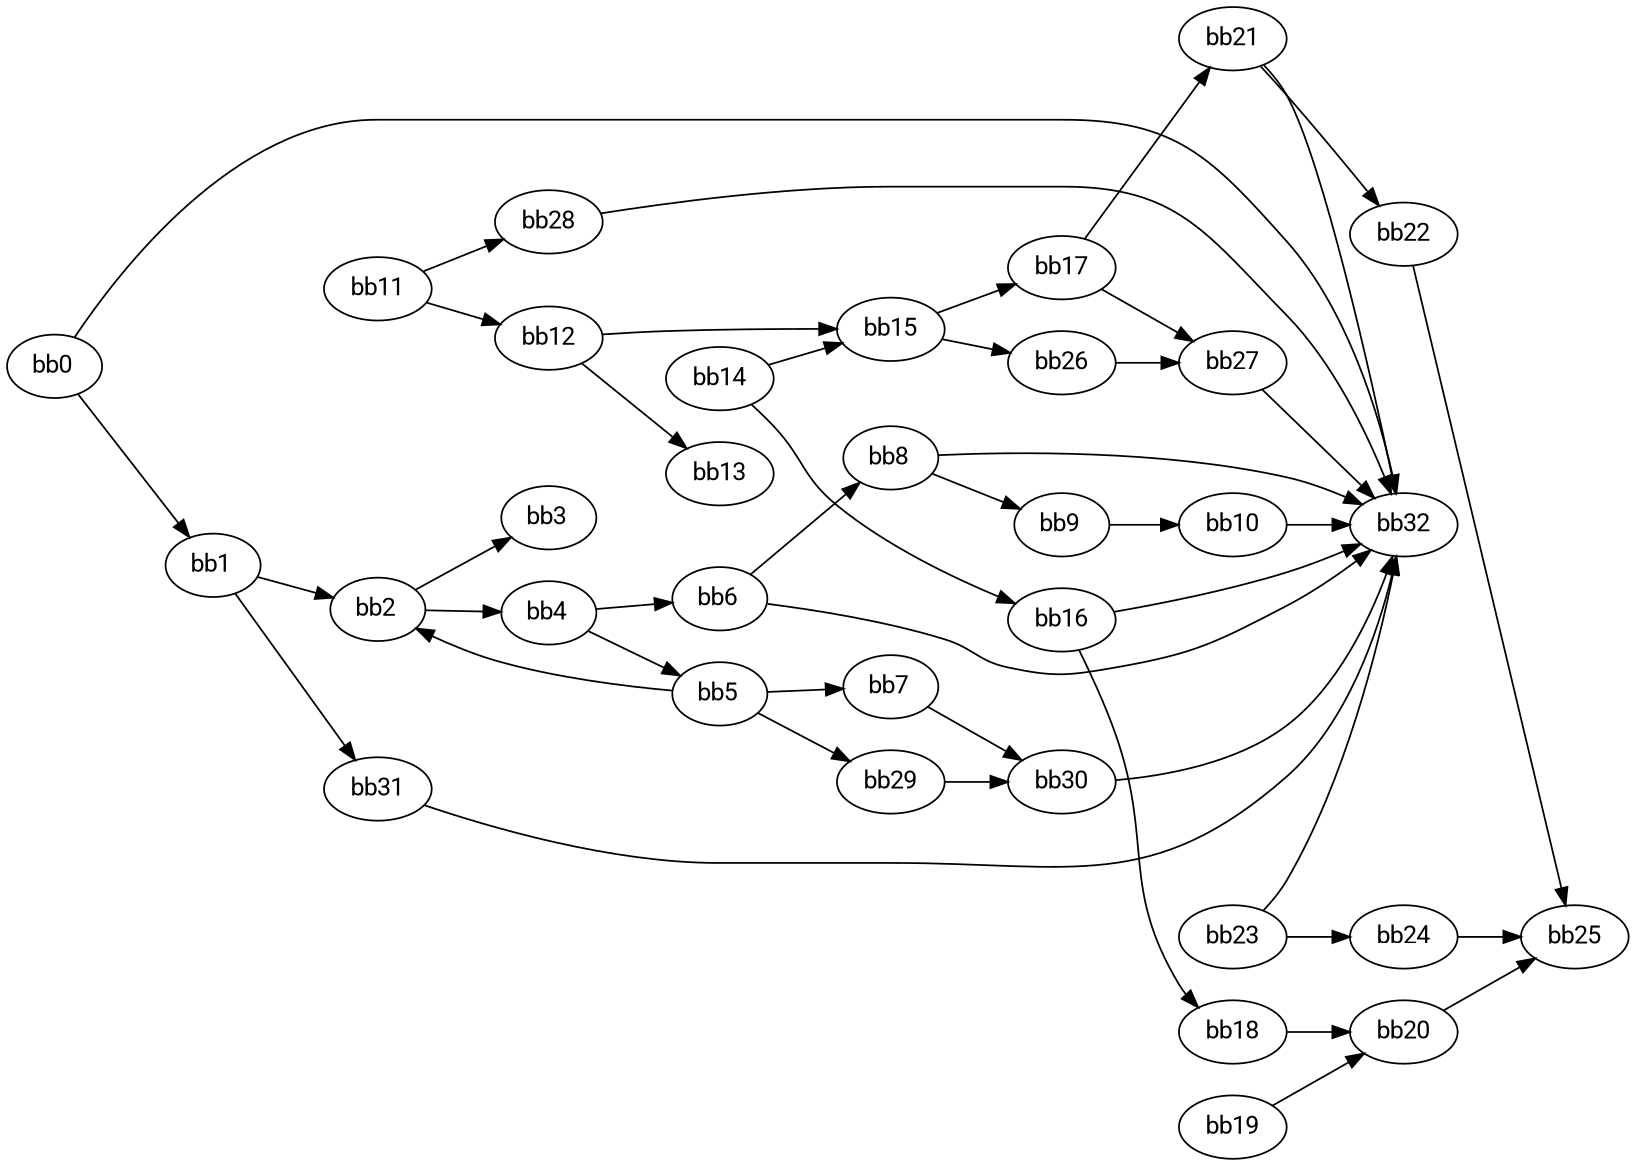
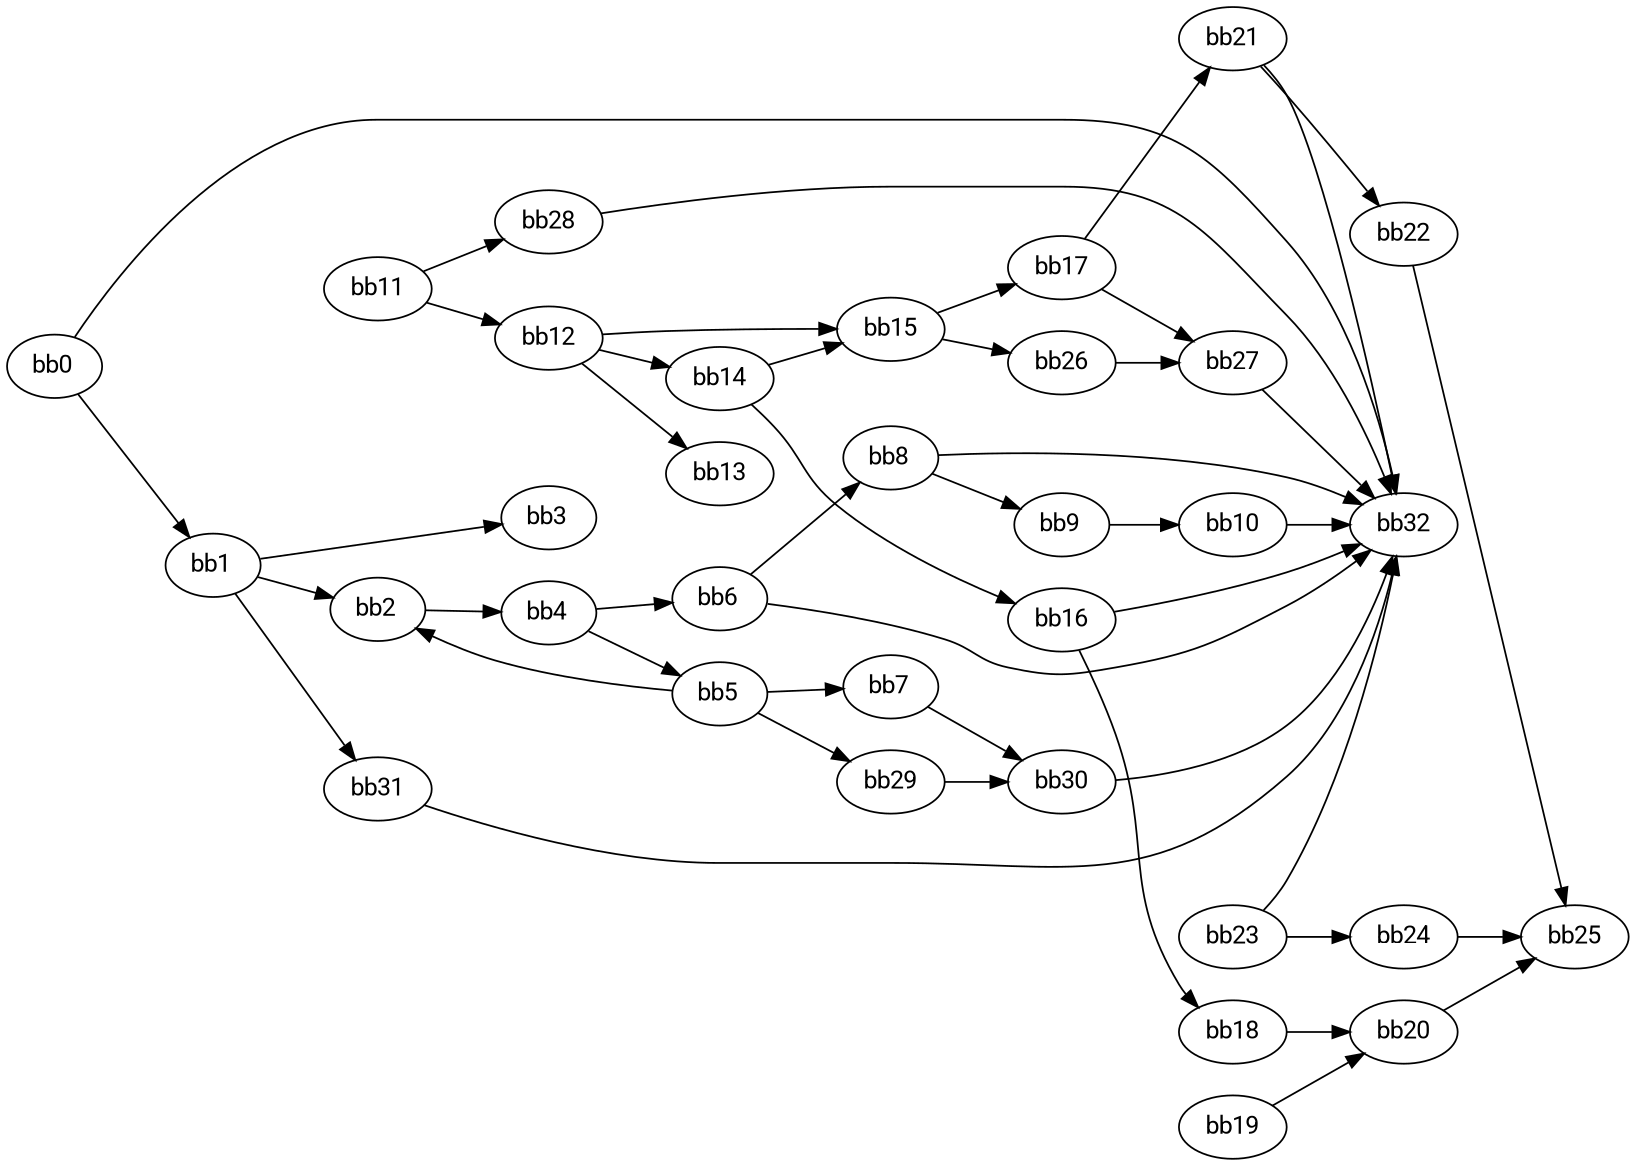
  digraph {
    fontname=Roboto
    rankdir=LR
    node [fontname=Roboto]
    edge [fontname=Roboto]
    n1 [label="bb0\l"]
    n2 [label="bb1\l"]
    n3 [label="bb32\l"]
    n4 [label="bb2\l"]
    n5 [label="bb31\l"]
    n6 [label="bb3\l"]
    n7 [label="bb4\l"]
    n8 [label="bb5\l"]
    n9 [label="bb6\l"]
    n10 [label="bb7\l"]
    n11 [label="bb29\l"]
    n12 [label="bb8\l"]
    n13 [label="bb30\l"]
    n14 [label="bb9\l"]
    n15 [label="bb23\l"]
    n16 [label="bb24\l"]
    n17 [label="bb10\l"]
    n18 [label="bb19\l"]
    n19 [label="bb20\l"]
    n20 [label="bb11\l"]
    n21 [label="bb12\l"]
    n22 [label="bb28\l"]
    n23 [label="bb13\l"]
    n24 [label="bb14\l"]
    n25 [label="bb15\l"]
    n26 [label="bb16\l"]
    n27 [label="bb17\l"]
    n28 [label="bb26\l"]
    n29 [label="bb18\l"]
    n30 [label="bb21\l"]
    n31 [label="bb27\l"]
    n32 [label="bb22\l"]
    n33 [label="bb25\l"]
    n1 -> n2
    n1 -> n3
    n2 -> n4
    n2 -> n5
-   n4 -> n6
+   n2 -> n6
    n4 -> n7
    n5 -> n3
    n7 -> n8
    n7 -> n9
    n8 -> n4
    n8 -> n10
    n8 -> n11
    n9 -> n3
    n9 -> n12
    n10 -> n13
    n11 -> n13
    n12 -> n3
    n12 -> n14
    n13 -> n3
    n14 -> n17
    n15 -> n3
    n15 -> n16
    n16 -> n33
    n17 -> n3
    n18 -> n19
    n19 -> n33
    n20 -> n21
    n20 -> n22
    n21 -> n23
+   n21 -> n24
    n21 -> n25
    n22 -> n3
    n24 -> n25
    n24 -> n26
    n25 -> n27
    n25 -> n28
    n26 -> n3
    n26 -> n29
    n27 -> n30
    n27 -> n31
    n28 -> n31
    n29 -> n19
    n30 -> n3
    n30 -> n32
    n31 -> n3
    n32 -> n33
  }
